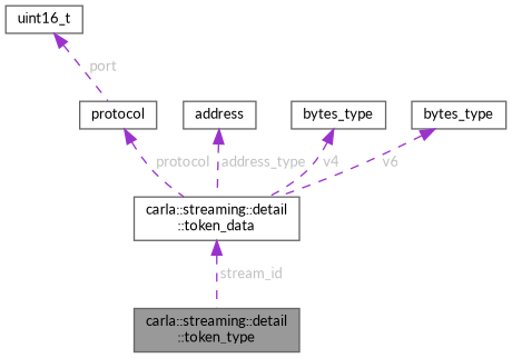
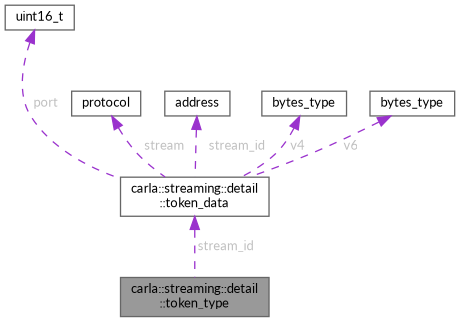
  digraph {
    fontname=Lato
    node [color=gray40 fillcolor=white fontname=Lato fontsize=10 shape=box style=filled]
    edge [color=darkorchid3 dir=back fontcolor=grey fontname=Lato fontsize=10 labelfontname=Helvetica labelfontsize=10 style=dashed]
    n1 [fillcolor=grey60 fontcolor=black height=0.2 label="carla::streaming::detail\l::token_type" width=0.4]
    n2 [height=0.2 label="carla::streaming::detail\l::token_data" width=0.4]
    n3 [height=0.2 label=protocol width=0.4]
    n4 [height=0.2 label=uint16_t width=0.4]
    n5 [height=0.2 label=address width=0.4]
    n6 [height=0.2 label=bytes_type width=0.4]
    n7 [height=0.2 label=bytes_type width=0.4]
    n2 -> n1 [label=" stream_id"]
-   n3 -> n2 [label=" protocol"]
-   n4 -> n3 [label=" port"]
-   n5 -> n2 [label=" address_type"]
+   n3 -> n2 [label=" stream"]
+   n4 -> n2 [label=" port"]
+   n5 -> n2 [label=" stream_id"]
    n6 -> n2 [label=" v4"]
    n7 -> n2 [label=" v6"]
  }
